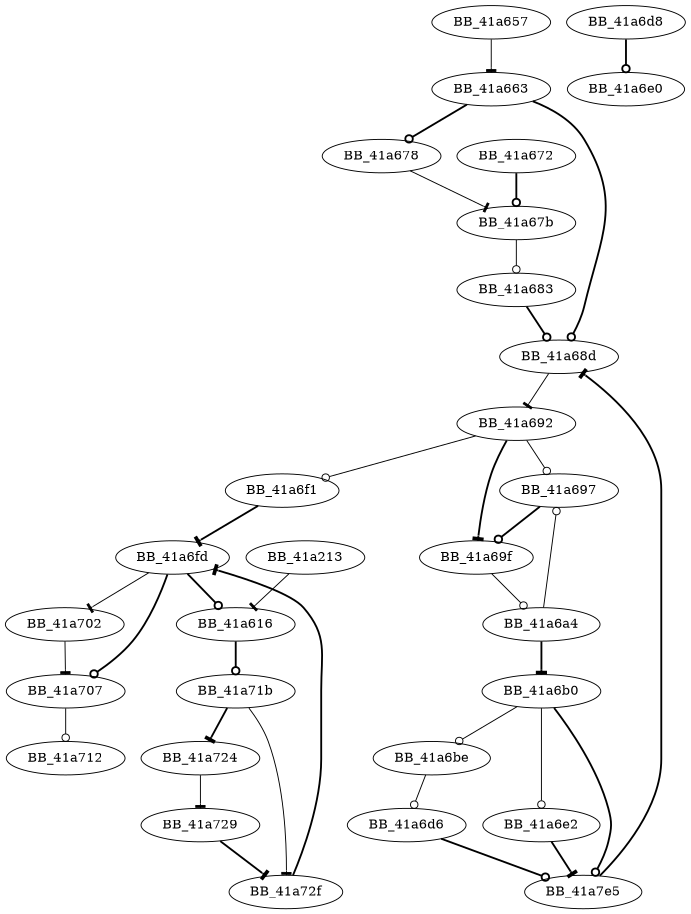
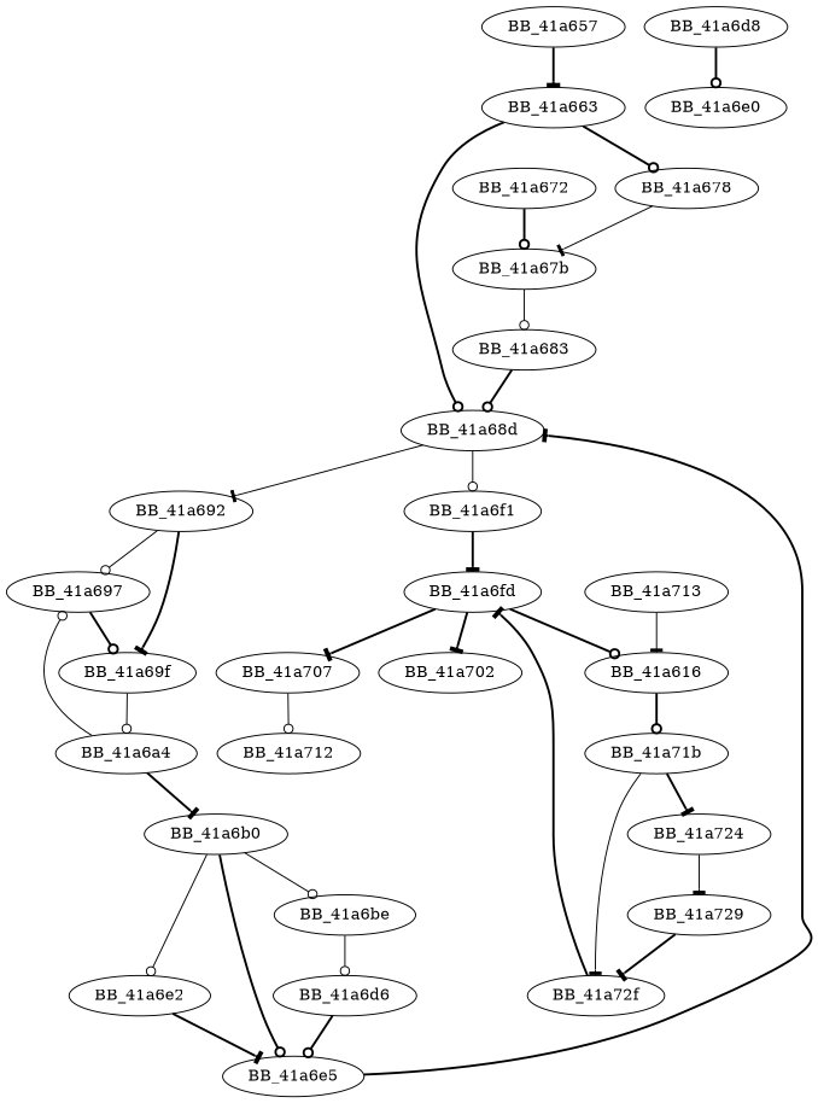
  digraph {
    edge [arrowhead=odot style=bold]
    BB_41a657
    BB_41a663
    BB_41a678
    BB_41a68d
    BB_41a672
    BB_41a67b
    BB_41a683
    BB_41a692
    BB_41a6f1
    BB_41a697
    BB_41a69f
    BB_41a6fd
    BB_41a6a4
    BB_41a702
    BB_41a707
    n16 [label=BB_41a616]
    BB_41a6b0
    BB_41a6be
    BB_41a6e2
-   BB_41a6e5 [label=BB_41a7e5]
+   BB_41a6e5
    BB_41a6d6
    BB_41a6d8
    BB_41a6e0
    BB_41a712
    BB_41a71b
    BB_41a724
    BB_41a72f
-   BB_41a713 [label=BB_41a213]
+   BB_41a713
    BB_41a729
-   BB_41a657 -> BB_41a663 [arrowhead=tee style=solid]
+   BB_41a657 -> BB_41a663 [arrowhead=tee]
    BB_41a663 -> BB_41a678
    BB_41a663 -> BB_41a68d
    BB_41a678 -> BB_41a67b [arrowhead=tee style=solid]
    BB_41a68d -> BB_41a692 [arrowhead=tee style=solid]
-   BB_41a692 -> BB_41a6f1 [style=solid]
+   BB_41a68d -> BB_41a6f1 [style=solid]
    BB_41a672 -> BB_41a67b
    BB_41a67b -> BB_41a683 [style=solid]
    BB_41a683 -> BB_41a68d
    BB_41a692 -> BB_41a697 [style=solid]
    BB_41a692 -> BB_41a69f [arrowhead=tee]
    BB_41a6f1 -> BB_41a6fd [arrowhead=tee]
    BB_41a697 -> BB_41a69f
    BB_41a69f -> BB_41a6a4 [style=solid]
-   BB_41a6fd -> BB_41a702 [arrowhead=tee style=solid]
-   BB_41a6fd -> BB_41a707
+   BB_41a6fd -> BB_41a702 [arrowhead=tee]
+   BB_41a6fd -> BB_41a707 [arrowhead=tee]
    BB_41a6fd -> n16
    BB_41a6a4 -> BB_41a697 [style=solid]
    BB_41a6a4 -> BB_41a6b0 [arrowhead=tee]
-   BB_41a702 -> BB_41a707 [arrowhead=tee style=solid]
    BB_41a707 -> BB_41a712 [style=solid]
    n16 -> BB_41a71b
    BB_41a6b0 -> BB_41a6be [style=solid]
    BB_41a6b0 -> BB_41a6e2 [style=solid]
    BB_41a6b0 -> BB_41a6e5
    BB_41a6be -> BB_41a6d6 [style=solid]
    BB_41a6e2 -> BB_41a6e5 [arrowhead=tee]
    BB_41a6e5 -> BB_41a68d [arrowhead=tee]
    BB_41a6d6 -> BB_41a6e5
    BB_41a6d8 -> BB_41a6e0
    BB_41a71b -> BB_41a724 [arrowhead=tee]
    BB_41a71b -> BB_41a72f [arrowhead=tee style=solid]
    BB_41a724 -> BB_41a729 [arrowhead=tee style=solid]
    BB_41a72f -> BB_41a6fd [arrowhead=tee]
    BB_41a713 -> n16 [arrowhead=tee style=solid]
    BB_41a729 -> BB_41a72f [arrowhead=tee]
  }
